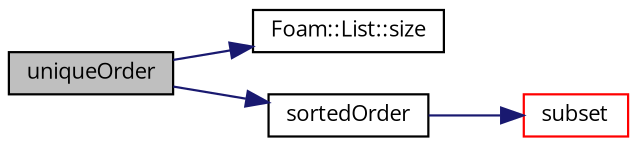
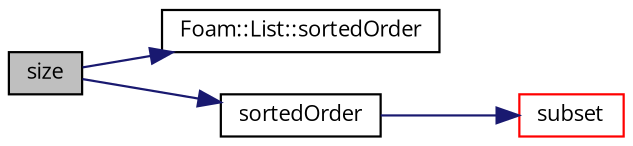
  digraph {
    fontname="Open Sans"
    rankdir=LR
    node [color=black fontname="Open Sans" fontsize=10 shape=record]
    edge [color=midnightblue fontname="Open Sans" fontsize=10 labelfontname=Helvetica labelfontsize=10 style=solid]
-   n1 [fillcolor=grey75 fontcolor=black height=0.2 label=uniqueOrder style=filled width=0.4]
-   n2 [height=0.2 label="Foam::List::size" width=0.4]
+   n1 [fillcolor=grey75 fontcolor=black height=0.2 label=size style=filled width=0.4]
+   n2 [height=0.2 label="Foam::List::sortedOrder" width=0.4]
    n3 [height=0.2 label=sortedOrder width=0.4]
    n4 [color=red height=0.2 label=subset width=0.4]
    n1 -> n2
    n1 -> n3
    n3 -> n4
  }
